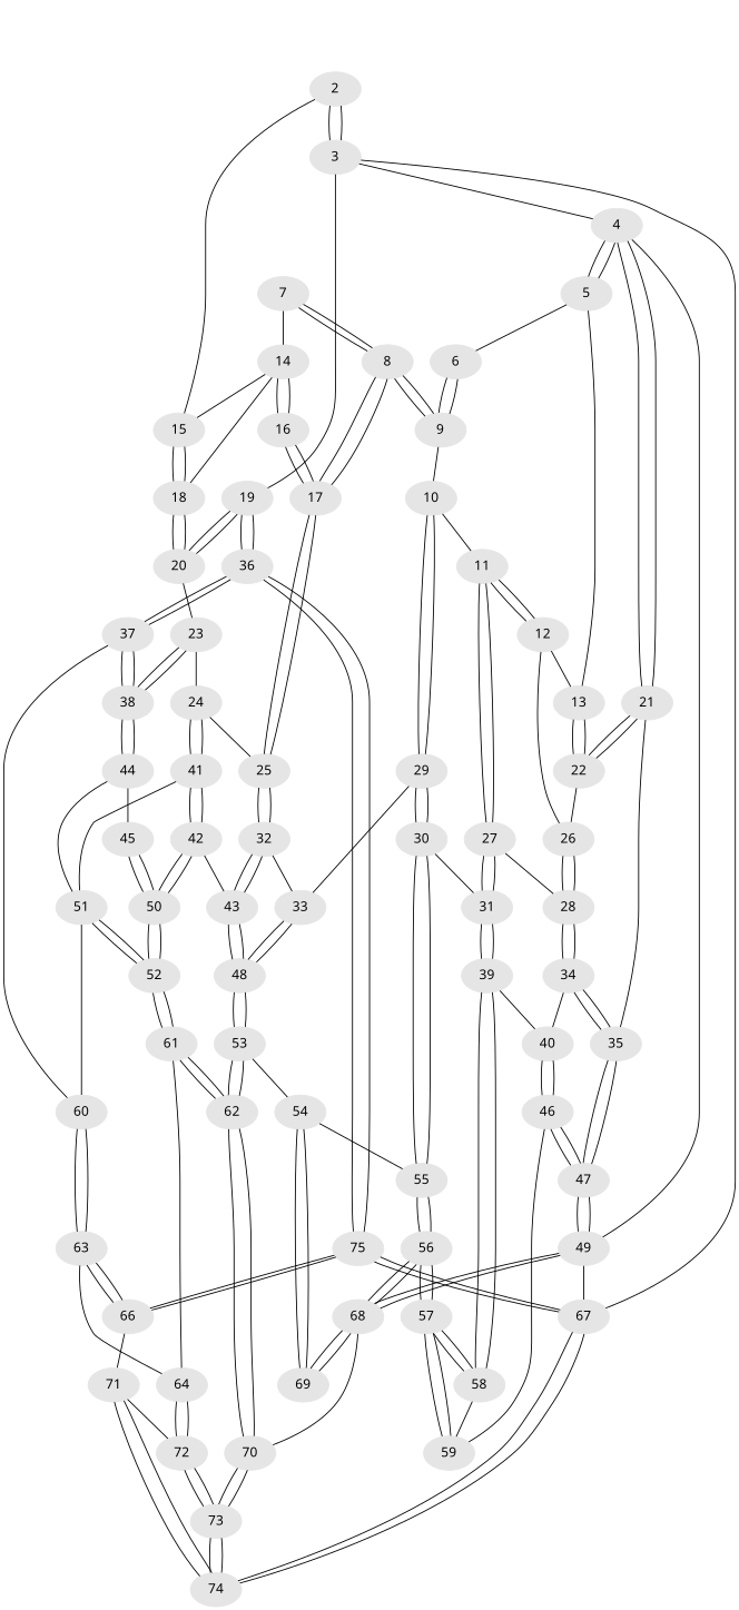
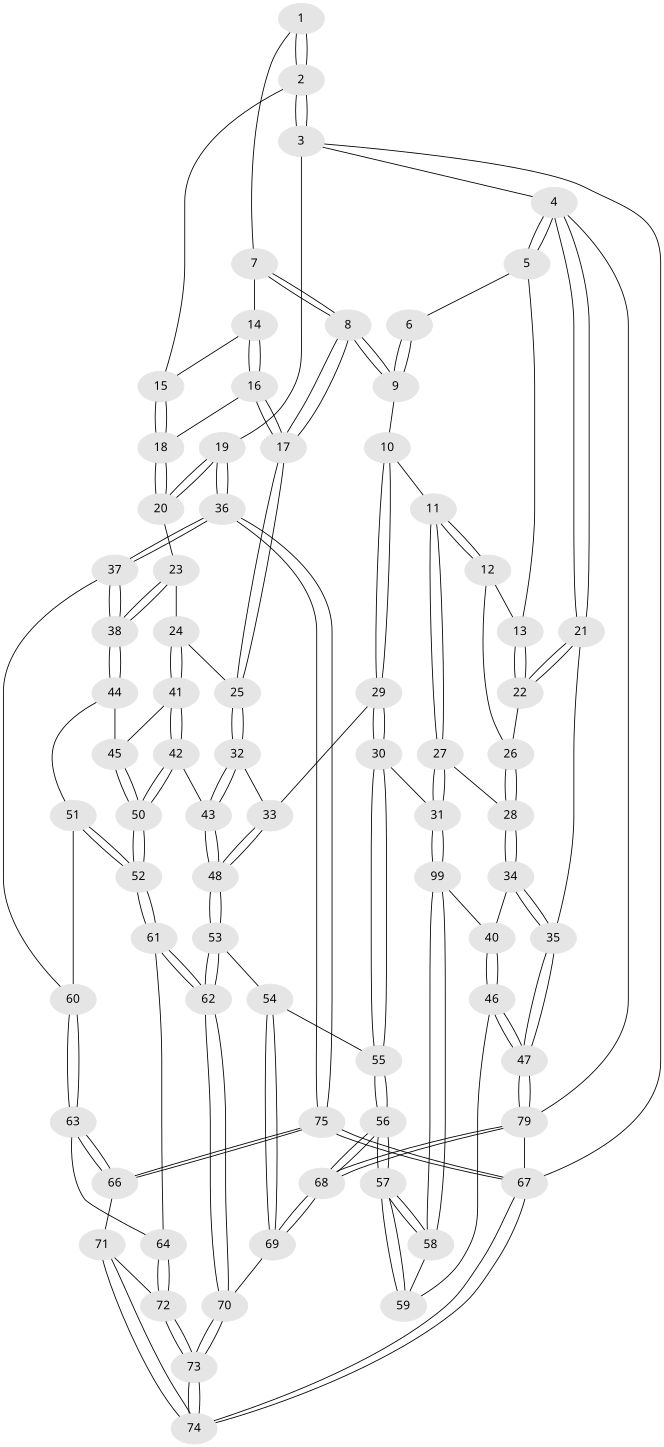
  graph {
    fontname="Noto Sans"
    node [color=gray90 fontname="Noto Sans" style=filled]
    edge [fontname="Noto Sans"]
+   1
    2
    7
    3
    15
    8
    14
    4
    19
    67
    18
    5
    21
-   49
+   49 [label=79]
    20
    36
    74
    6
    13
    22
    35
    68
    9
    10
    17
    16
    25
    11
    29
    12
    27
    30
    33
    26
    28
    31
    32
    23
    37
    n40 [label=75]
    24
    38
    47
    41
    44
    42
    45
    43
    34
-   39
+   39 [label=99]
    40
    55
    48
    56
    58
    53
    46
    60
    66
    63
    51
    59
    50
    52
    54
    62
    69
    61
    64
    70
    57
    72
    73
    71
+   1 -- 2
+   1 -- 2
+   1 -- 7
    2 -- 3
    2 -- 3
    2 -- 15
    7 -- 8
    7 -- 8
    7 -- 14
    3 -- 4
    3 -- 19
    3 -- 67
    15 -- 18
    15 -- 18
    8 -- 9
    8 -- 9
    8 -- 17
    8 -- 17
    14 -- 15
    14 -- 16
    14 -- 16
    4 -- 5
    4 -- 5
    4 -- 21
    4 -- 21
    4 -- 49
    19 -- 20
    19 -- 20
    19 -- 36
    19 -- 36
    67 -- 74
    67 -- 74
    18 -- 20
    18 -- 20
    5 -- 6
    5 -- 13
    21 -- 22
    21 -- 22
    21 -- 35
    49 -- 67
    49 -- 68
    49 -- 68
    20 -- 23
    36 -- 37
    36 -- 37
    36 -- n40
    36 -- n40
    6 -- 9
    6 -- 9
    13 -- 22
    13 -- 22
    22 -- 26
    35 -- 47
    35 -- 47
    68 -- 69
    68 -- 69
    9 -- 10
    10 -- 11
    10 -- 29
    10 -- 29
    17 -- 25
    17 -- 25
-   14 -- 18
+   16 -- 18
    16 -- 17
    16 -- 17
    25 -- 32
    25 -- 32
    11 -- 12
    11 -- 12
    11 -- 27
    11 -- 27
    29 -- 30
    29 -- 30
    29 -- 33
    12 -- 13
    12 -- 26
    27 -- 28
    27 -- 31
    27 -- 31
    30 -- 31
    30 -- 55
    30 -- 55
    33 -- 48
    33 -- 48
    26 -- 28
    26 -- 28
    28 -- 34
    28 -- 34
    31 -- 39
    31 -- 39
    32 -- 33
    32 -- 43
    32 -- 43
    23 -- 24
    23 -- 38
    23 -- 38
    37 -- 38
    37 -- 38
    37 -- 60
    n40 -- 67
    n40 -- 67
    n40 -- 66
    n40 -- 66
    24 -- 25
    24 -- 41
    24 -- 41
    38 -- 44
    38 -- 44
    47 -- 49
    47 -- 49
    41 -- 42
    41 -- 42
-   41 -- 51
+   41 -- 45
    44 -- 45
    44 -- 51
    42 -- 43
    42 -- 50
    42 -- 50
    45 -- 50
    45 -- 50
    43 -- 48
    43 -- 48
    34 -- 35
    34 -- 35
    34 -- 40
    39 -- 40
    39 -- 58
    39 -- 58
    40 -- 46
    40 -- 46
    55 -- 56
    55 -- 56
    48 -- 53
    48 -- 53
    56 -- 68
    56 -- 68
    56 -- 57
    56 -- 57
    58 -- 59
    53 -- 54
    53 -- 62
    53 -- 62
    46 -- 47
    46 -- 47
    46 -- 59
    60 -- 63
    60 -- 63
    66 -- 71
    63 -- 66
    63 -- 66
    63 -- 64
    51 -- 60
    51 -- 52
    51 -- 52
    50 -- 52
    50 -- 52
    52 -- 61
    52 -- 61
    54 -- 55
    54 -- 69
    54 -- 69
    62 -- 70
    62 -- 70
-   68 -- 70
+   69 -- 70
    61 -- 62
    61 -- 62
    61 -- 64
    64 -- 72
    64 -- 72
    70 -- 73
    70 -- 73
    57 -- 58
    57 -- 58
    57 -- 59
    57 -- 59
    72 -- 73
    72 -- 73
    73 -- 74
    73 -- 74
    71 -- 74
    71 -- 74
    71 -- 72
  }
